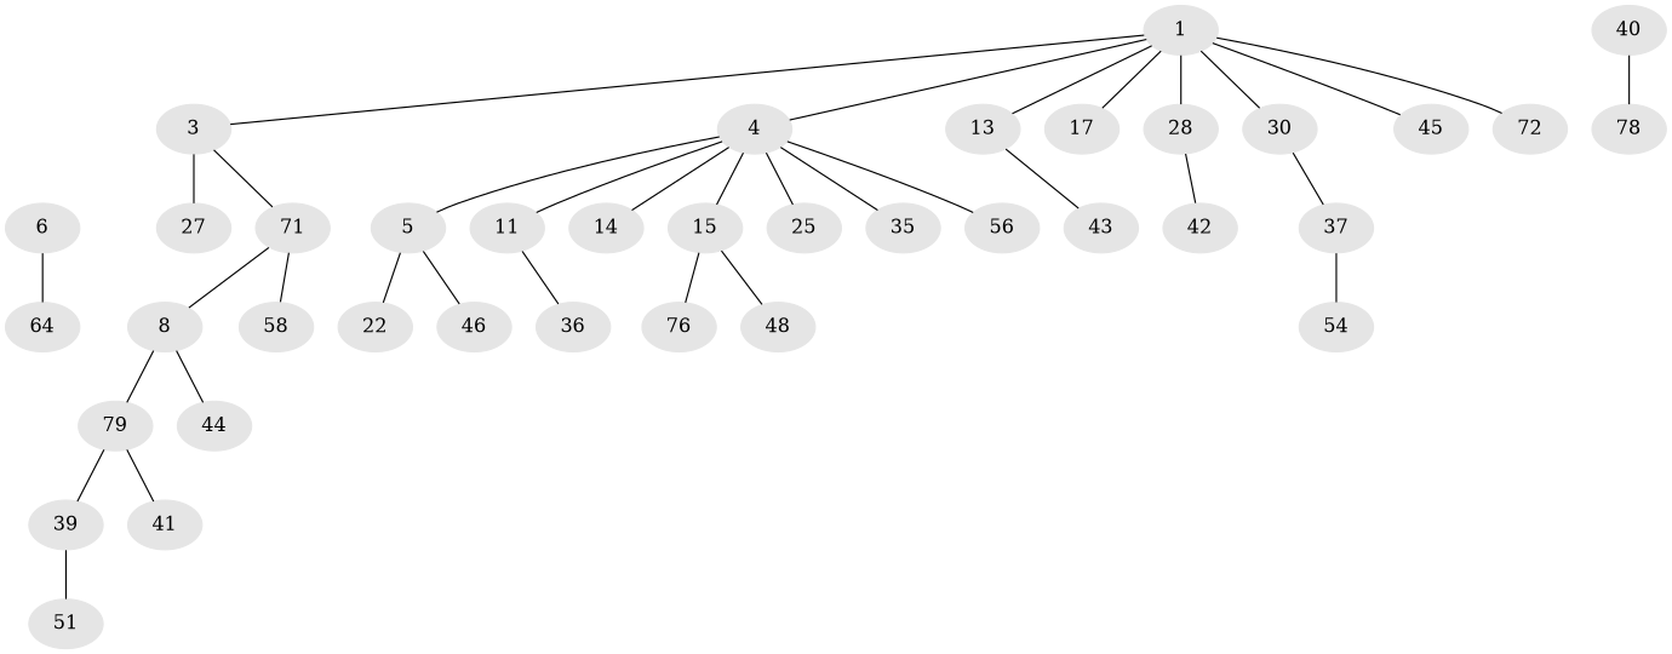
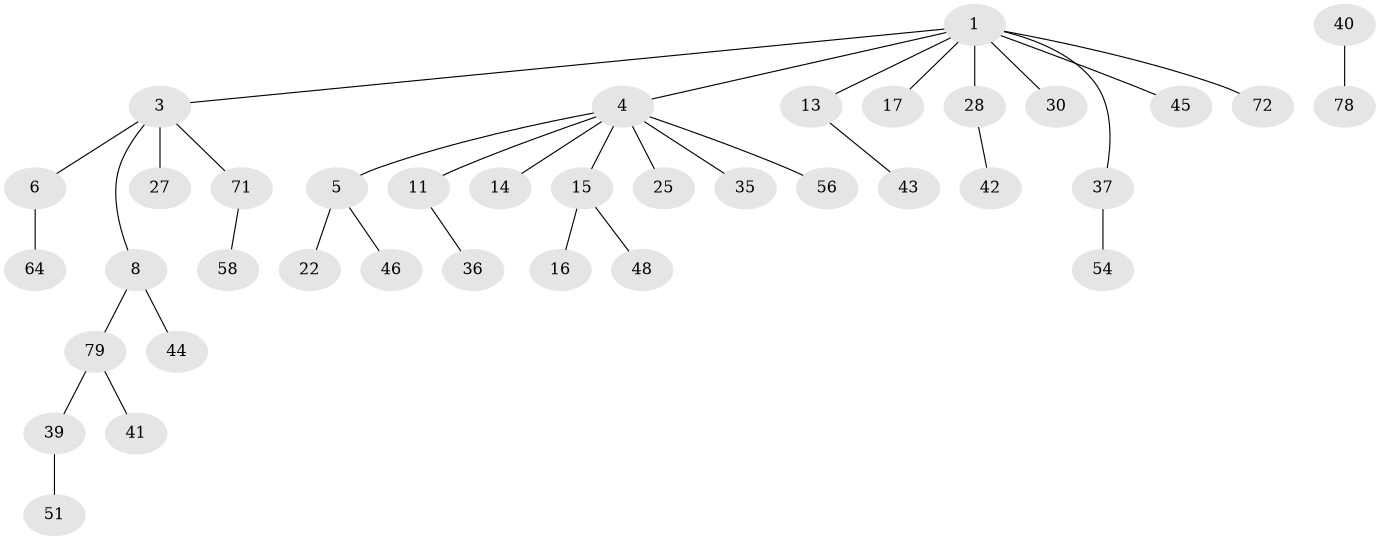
  graph {
    node [color=gray90 style=filled]
    1 [super="+2+18+12"]
    3
    4 [super="+7+9"]
    13
    17 [super="+33"]
    28
    30
    37 [super="+52+55"]
    45
    72
    6
    8
    27
    n14 [label=71]
    5
    11 [super="+50+20+19"]
    14 [super="+49+57"]
    15
    25 [super="+38"]
    35 [super="+67"]
    56
    43
    42
    54
    64 [super="+79+76+68"]
    n26 [label=79 super="+60"]
    44
    58 [super="+59"]
    22
    46
    36 [super="+47"]
-   16 [super="+23" label=76]
+   16 [super="+23"]
    48 [super="+66"]
    39
    41
    40
    78
    51
    1 -- 3
    1 -- 4
    1 -- 13
    1 -- 17
    1 -- 28
    1 -- 30
-   30 -- 37
+   1 -- 37
    1 -- 45
    1 -- 72
-   n14 -- 8
+   3 -- 6
+   3 -- 8
    3 -- 27
    3 -- n14
    4 -- 5
    4 -- 11
    4 -- 14
    4 -- 15
    4 -- 25
    4 -- 35
    4 -- 56
    13 -- 43
    28 -- 42
    37 -- 54
    6 -- 64
    8 -- n26
    8 -- 44
    n14 -- 58
    5 -- 22
    5 -- 46
    11 -- 36
    15 -- 16
    15 -- 48
    n26 -- 39
    n26 -- 41
    39 -- 51
    40 -- 78
  }
